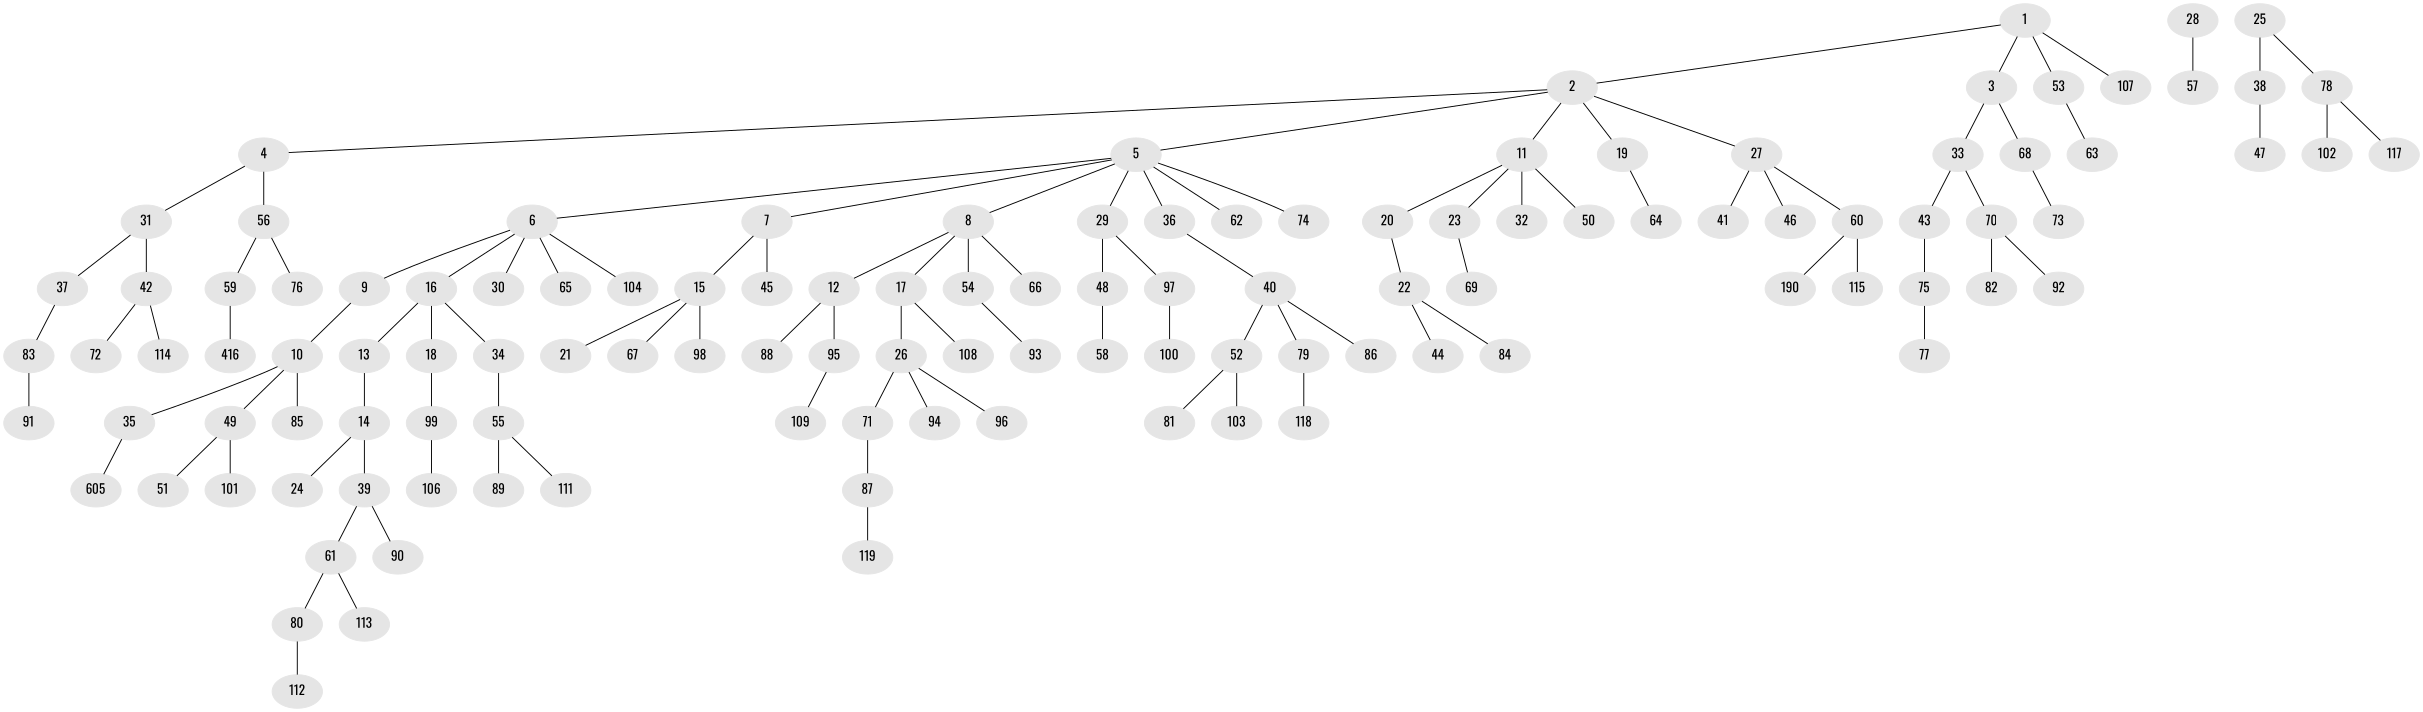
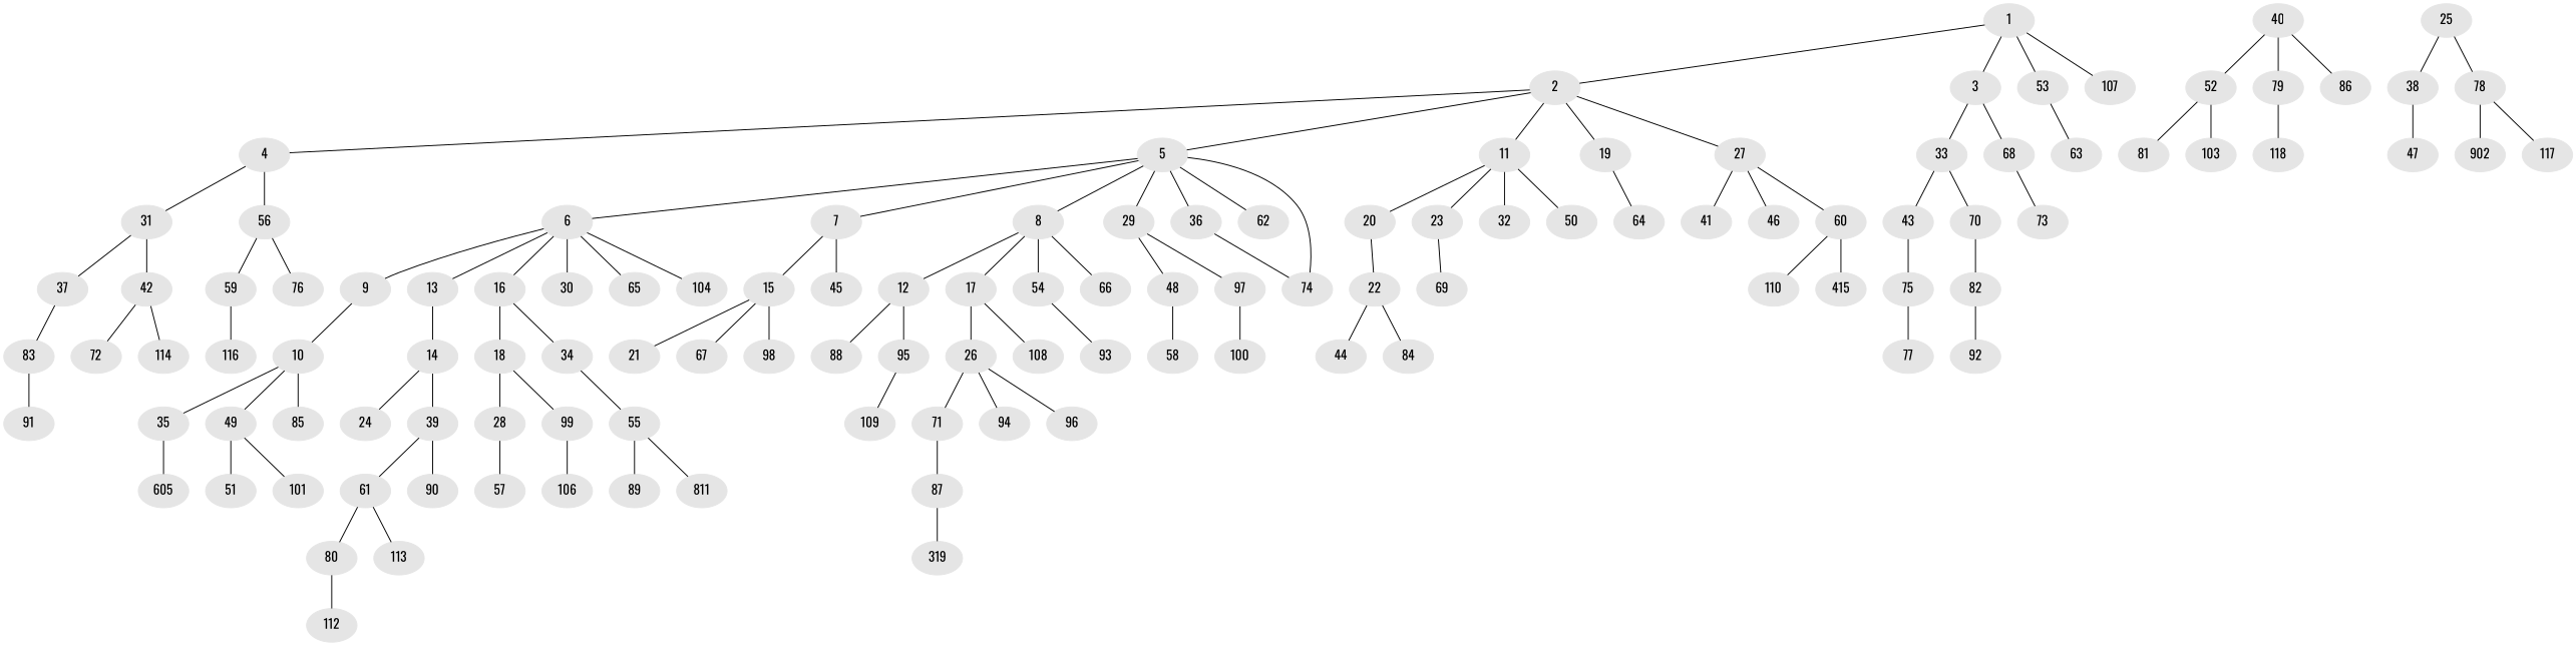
  graph {
    fontname=Oswald
    node [color=gray90 fontname=Oswald style=filled]
    edge [fontname=Oswald]
    1
    2
    3
    53
    107
    4
    5
    11
    19
    27
    33
    68
    63
    31
    56
    6
    7
    8
    29
    36
    62
    74
    20
    23
    32
    50
    64
    41
    46
    60
    43
    70
    73
    37
    42
    59
    76
    9
    13
    16
    30
    65
    104
    15
    45
    12
    17
    54
    66
    48
    97
    40
    10
    14
    18
    34
    21
    67
    98
    88
    95
    26
    108
    93
    35
    49
    85
    n68 [label=605]
    51
    101
    22
    69
    109
    24
    39
    61
    90
    28
    99
    55
    25
    38
    78
    71
    94
    96
    57
    106
    44
    84
    47
-   102
+   102 [label=902]
    117
    87
-   110 [label=190]
-   115
+   110
+   115 [label=415]
    58
    100
    83
    72
    114
    75
    82
    92
    89
-   111
+   111 [label=811]
    52
    79
    86
    91
    80
    113
    81
    103
    118
    77
-   116 [label=416]
+   116
    112
-   119
+   119 [label=319]
    1 -- 2
    1 -- 3
    1 -- 53
    1 -- 107
    2 -- 4
    2 -- 5
    2 -- 11
    2 -- 19
    2 -- 27
    3 -- 33
    3 -- 68
    53 -- 63
    4 -- 31
    4 -- 56
    5 -- 6
    5 -- 7
    5 -- 8
    5 -- 29
    5 -- 36
    5 -- 62
    5 -- 74
    11 -- 20
    11 -- 23
    11 -- 32
    11 -- 50
    19 -- 64
    27 -- 41
    27 -- 46
    27 -- 60
    33 -- 43
    33 -- 70
    68 -- 73
    31 -- 37
    31 -- 42
    56 -- 59
    56 -- 76
    6 -- 9
-   16 -- 13
+   6 -- 13
    6 -- 16
    6 -- 30
    6 -- 65
    6 -- 104
    7 -- 15
    7 -- 45
    8 -- 12
    8 -- 17
    8 -- 54
    8 -- 66
    29 -- 48
    29 -- 97
-   36 -- 40
+   36 -- 74
    20 -- 22
    23 -- 69
    60 -- 110
    60 -- 115
    43 -- 75
    70 -- 82
-   70 -- 92
+   82 -- 92
    37 -- 83
    42 -- 72
    42 -- 114
    59 -- 116
    9 -- 10
    13 -- 14
    16 -- 18
    16 -- 34
    15 -- 21
    15 -- 67
    15 -- 98
    12 -- 88
    12 -- 95
    17 -- 26
    17 -- 108
    54 -- 93
    48 -- 58
    97 -- 100
    40 -- 52
    40 -- 79
    40 -- 86
    10 -- 35
    10 -- 49
    10 -- 85
    14 -- 24
    14 -- 39
+   18 -- 28
    18 -- 99
    34 -- 55
    95 -- 109
    26 -- 71
    26 -- 94
    26 -- 96
    35 -- n68
    49 -- 51
    49 -- 101
    22 -- 44
    22 -- 84
    39 -- 61
    39 -- 90
    61 -- 80
    61 -- 113
    28 -- 57
    99 -- 106
    55 -- 89
    55 -- 111
    25 -- 38
    25 -- 78
    38 -- 47
    78 -- 102
    78 -- 117
    71 -- 87
    87 -- 119
    83 -- 91
    75 -- 77
    52 -- 81
    52 -- 103
    79 -- 118
    80 -- 112
  }
